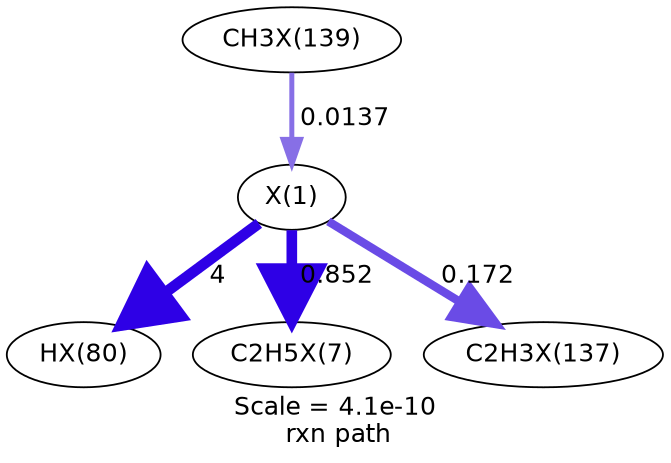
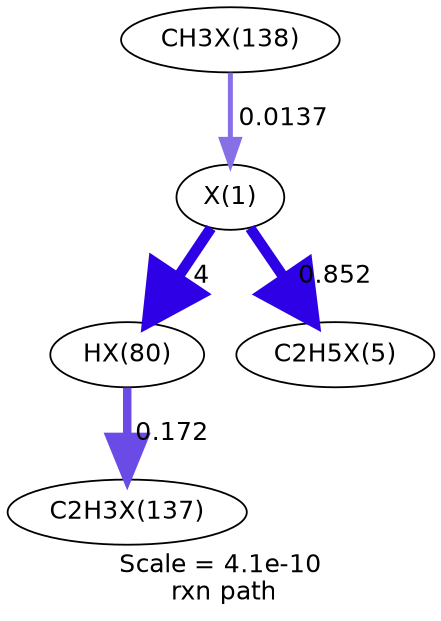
  digraph {
    fontname=Helvetica
    label="Scale = 4.1e-10\l rxn path"
    node [fontname=Helvetica]
    edge [fontname=Helvetica]
    n1 [label="HX(80)"]
-   n2 [label="C2H5X(7)"]
+   n2 [label="C2H5X(5)"]
    n3 [label="X(1)"]
    n4 [label="C2H3X(137)"]
-   n5 [label="CH3X(139)"]
+   n5 [label="CH3X(138)"]
    n3 -> n1 [arrowsize=3 color="0.7, 1.5, 0.9" label=" 4" style="setlinewidth(6)"]
    n3 -> n2 [arrowsize=2.94 color="0.7, 1.35, 0.9" label=" 0.852" style="setlinewidth(5.88)"]
-   n3 -> n4 [arrowsize=2.34 color="0.7, 0.672, 0.9" label=" 0.172" style="setlinewidth(4.67)"]
+   n1 -> n4 [arrowsize=2.34 color="0.7, 0.672, 0.9" label=" 0.172" style="setlinewidth(4.67)"]
    n5 -> n3 [arrowsize=1.38 color="0.7, 0.514, 0.9" label=" 0.0137" style="setlinewidth(2.76)"]
  }
